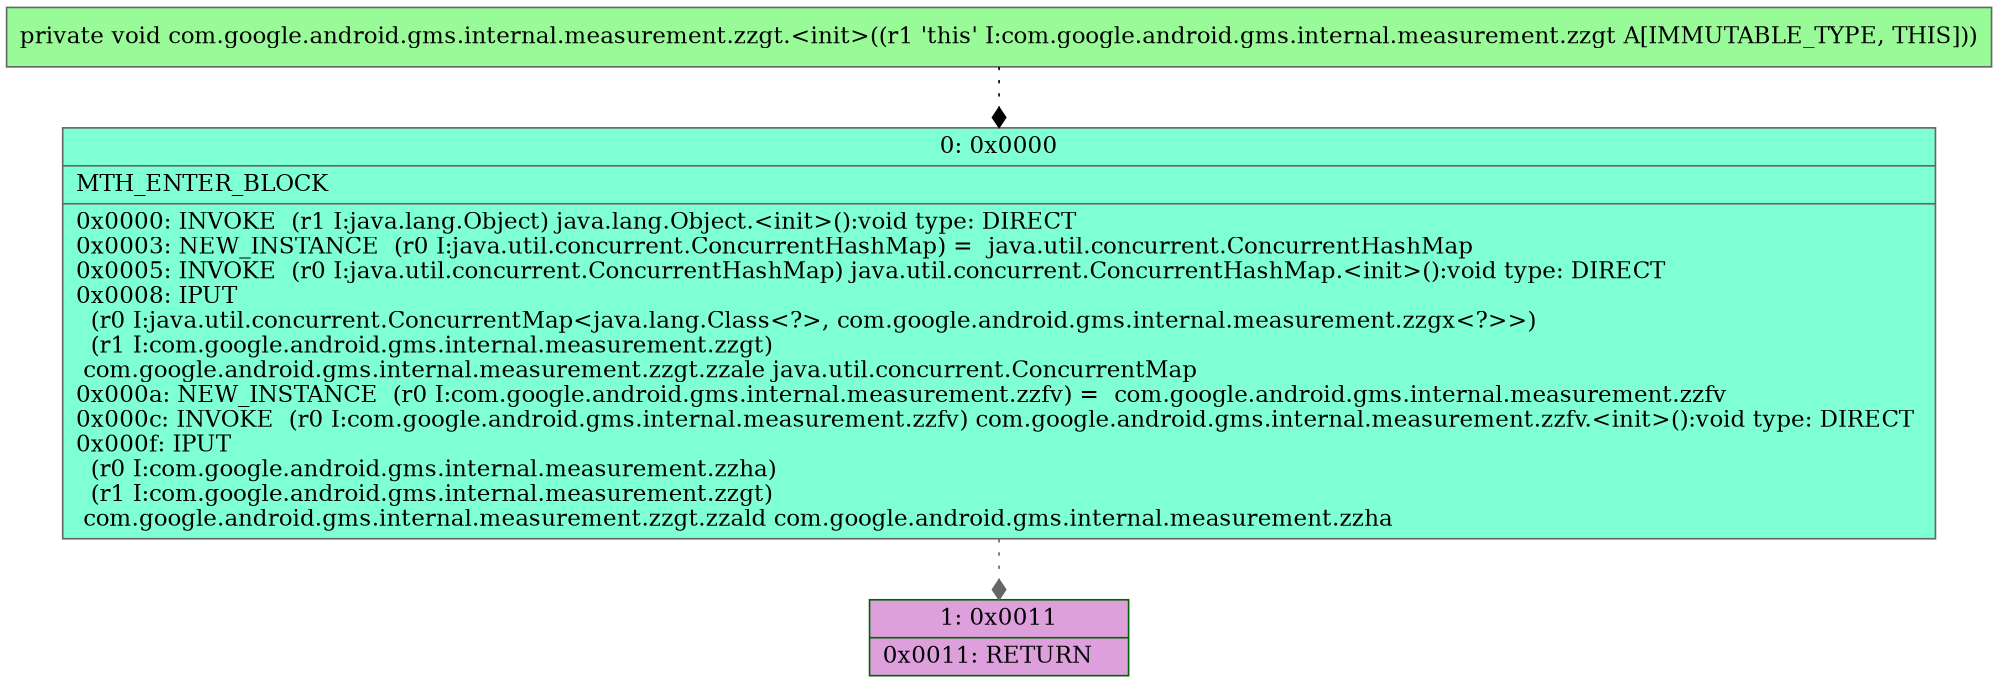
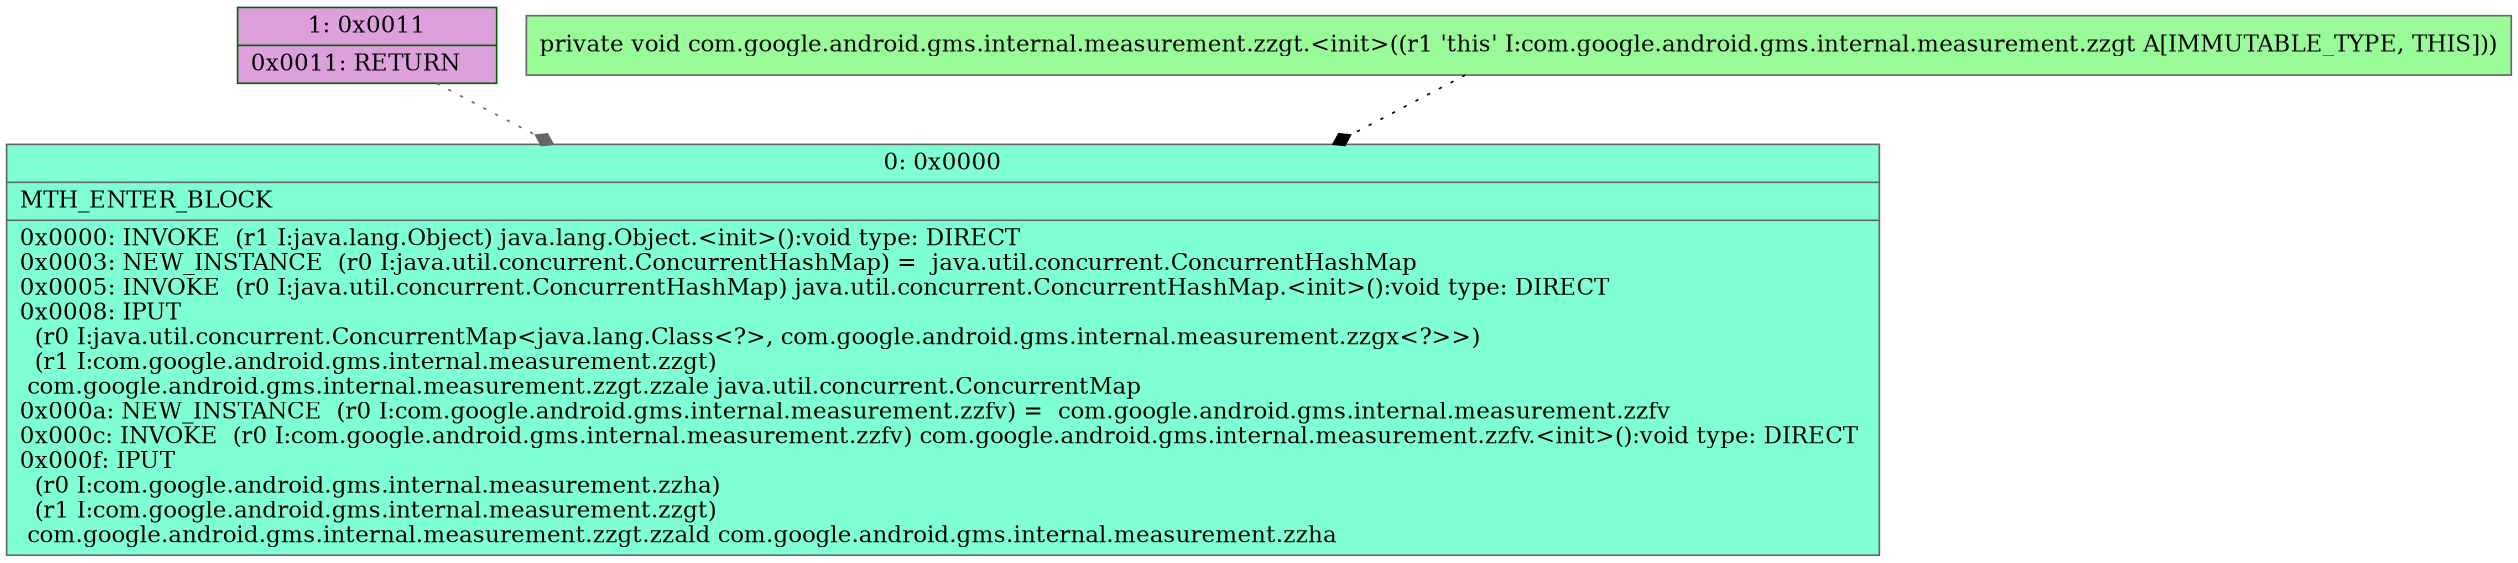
  digraph {
    node [shape=record style=filled color=gray40]
    edge [style=dotted arrowhead=diamond]
    n1 [label="{0\:\ 0x0000|MTH_ENTER_BLOCK\l|0x0000: INVOKE  (r1 I:java.lang.Object) java.lang.Object.\<init\>():void type: DIRECT \l0x0003: NEW_INSTANCE  (r0 I:java.util.concurrent.ConcurrentHashMap) =  java.util.concurrent.ConcurrentHashMap \l0x0005: INVOKE  (r0 I:java.util.concurrent.ConcurrentHashMap) java.util.concurrent.ConcurrentHashMap.\<init\>():void type: DIRECT \l0x0008: IPUT  \l  (r0 I:java.util.concurrent.ConcurrentMap\<java.lang.Class\<?\>, com.google.android.gms.internal.measurement.zzgx\<?\>\>)\l  (r1 I:com.google.android.gms.internal.measurement.zzgt)\l com.google.android.gms.internal.measurement.zzgt.zzale java.util.concurrent.ConcurrentMap \l0x000a: NEW_INSTANCE  (r0 I:com.google.android.gms.internal.measurement.zzfv) =  com.google.android.gms.internal.measurement.zzfv \l0x000c: INVOKE  (r0 I:com.google.android.gms.internal.measurement.zzfv) com.google.android.gms.internal.measurement.zzfv.\<init\>():void type: DIRECT \l0x000f: IPUT  \l  (r0 I:com.google.android.gms.internal.measurement.zzha)\l  (r1 I:com.google.android.gms.internal.measurement.zzgt)\l com.google.android.gms.internal.measurement.zzgt.zzald com.google.android.gms.internal.measurement.zzha \l}" fillcolor=aquamarine]
    n2 [label="{1\:\ 0x0011|0x0011: RETURN   \l}" fillcolor=plum color=darkgreen]
    n3 [label="{private void com.google.android.gms.internal.measurement.zzgt.\<init\>((r1 'this' I:com.google.android.gms.internal.measurement.zzgt A[IMMUTABLE_TYPE, THIS])) }" fillcolor=palegreen]
-   n1 -> n2 [color=gray40]
+   n2 -> n1 [color=gray40]
    n3 -> n1 [color=black]
  }
